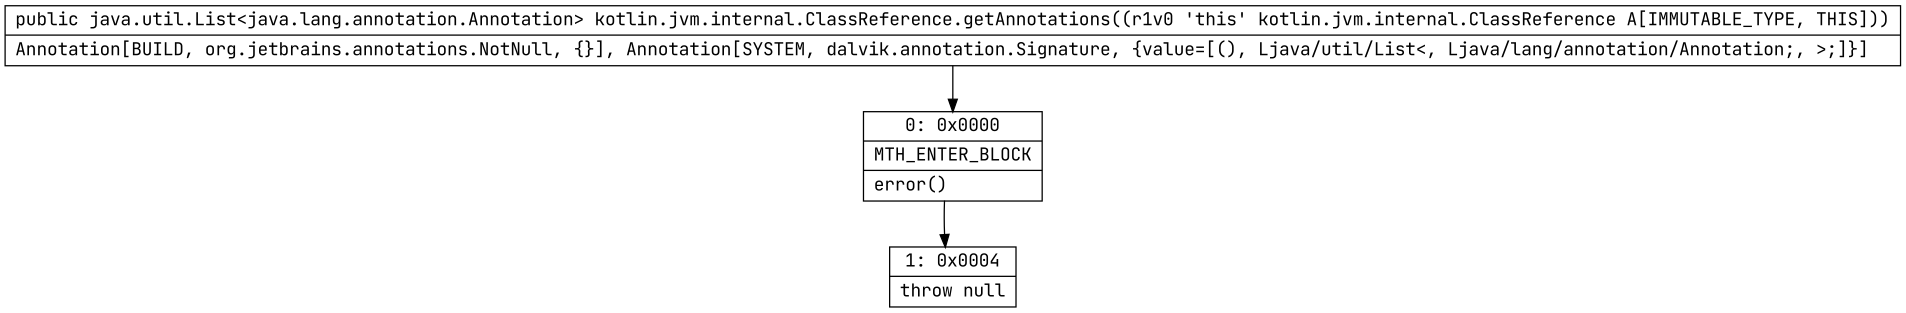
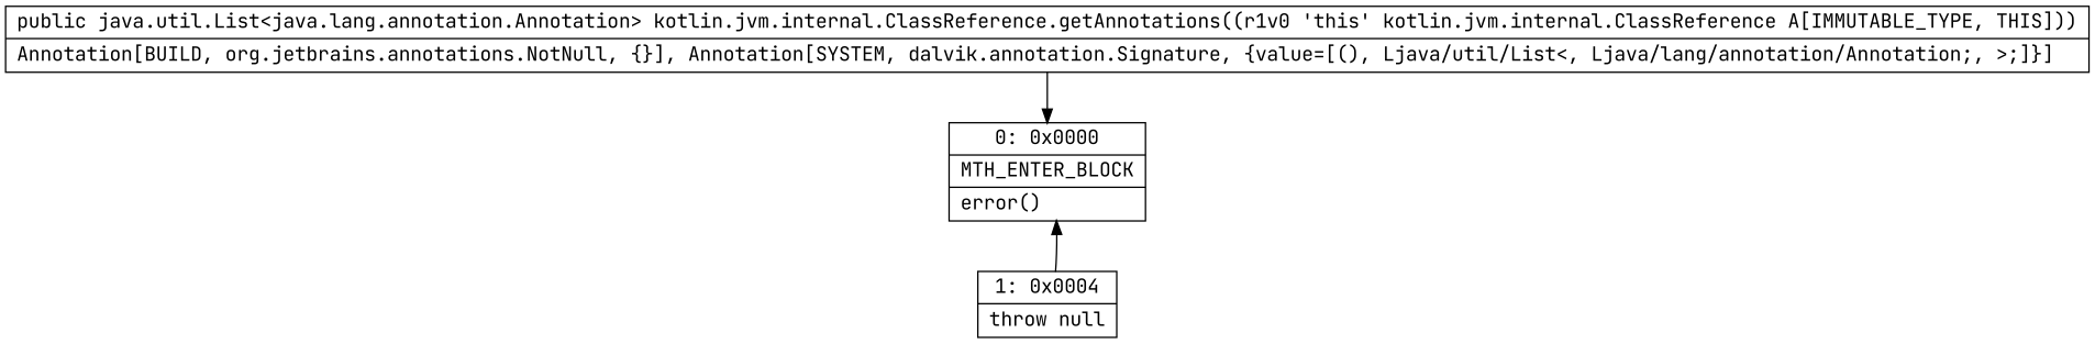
  digraph {
    fontname="JetBrains Mono"
    node [shape=record fontname="JetBrains Mono"]
    edge [fontname="JetBrains Mono"]
    n1 [label="{0\:\ 0x0000|MTH_ENTER_BLOCK\l|error()\l}"]
    n2 [label="{1\:\ 0x0004|throw null\l}"]
    n3 [label="{public java.util.List\<java.lang.annotation.Annotation\> kotlin.jvm.internal.ClassReference.getAnnotations((r1v0 'this' kotlin.jvm.internal.ClassReference A[IMMUTABLE_TYPE, THIS]))  | Annotation[BUILD, org.jetbrains.annotations.NotNull, \{\}], Annotation[SYSTEM, dalvik.annotation.Signature, \{value=[(), Ljava\/util\/List\<, Ljava\/lang\/annotation\/Annotation;, \>;]\}]\l}"]
-   n1 -> n2
+   n2 -> n1
    n3 -> n1
  }
